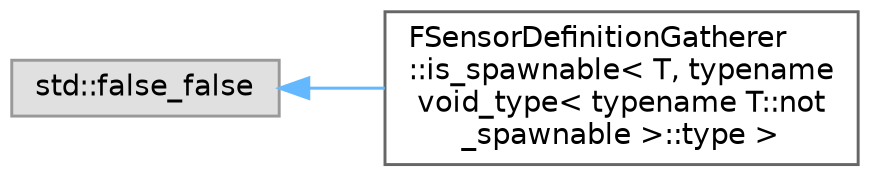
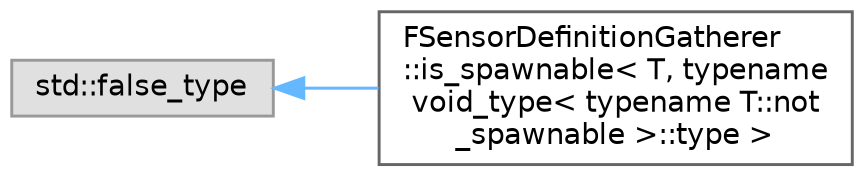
  digraph {
    rankdir=LR
    node [fontname=Helvetica fontsize=10 shape=box style=filled]
-   n1 [color=grey60 fillcolor="#E0E0E0" height=0.2 label="std::false_false" width=0.4]
+   n1 [color=grey60 fillcolor="#E0E0E0" height=0.2 label="std::false_type" width=0.4]
    n2 [color=grey40 fillcolor=white height=0.2 label="FSensorDefinitionGatherer\l::is_spawnable\< T, typename\l void_type\< typename T::not\l_spawnable \>::type \>" width=0.4]
    n1 -> n2 [color=steelblue1 dir=back fontname=Helvetica fontsize=10 labelfontname=Helvetica labelfontsize=10 style=solid]
  }
